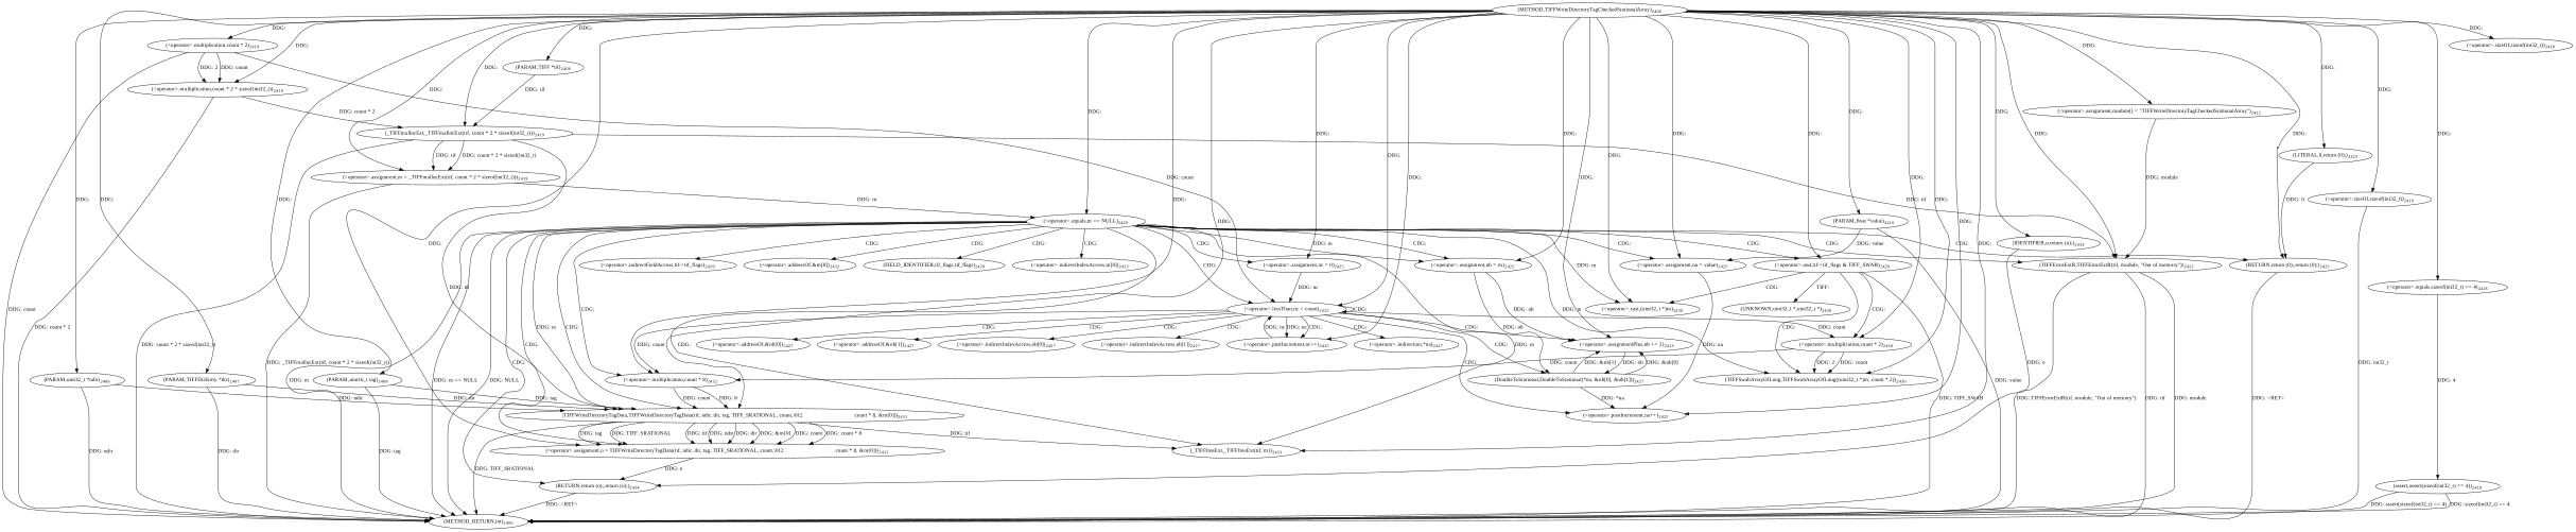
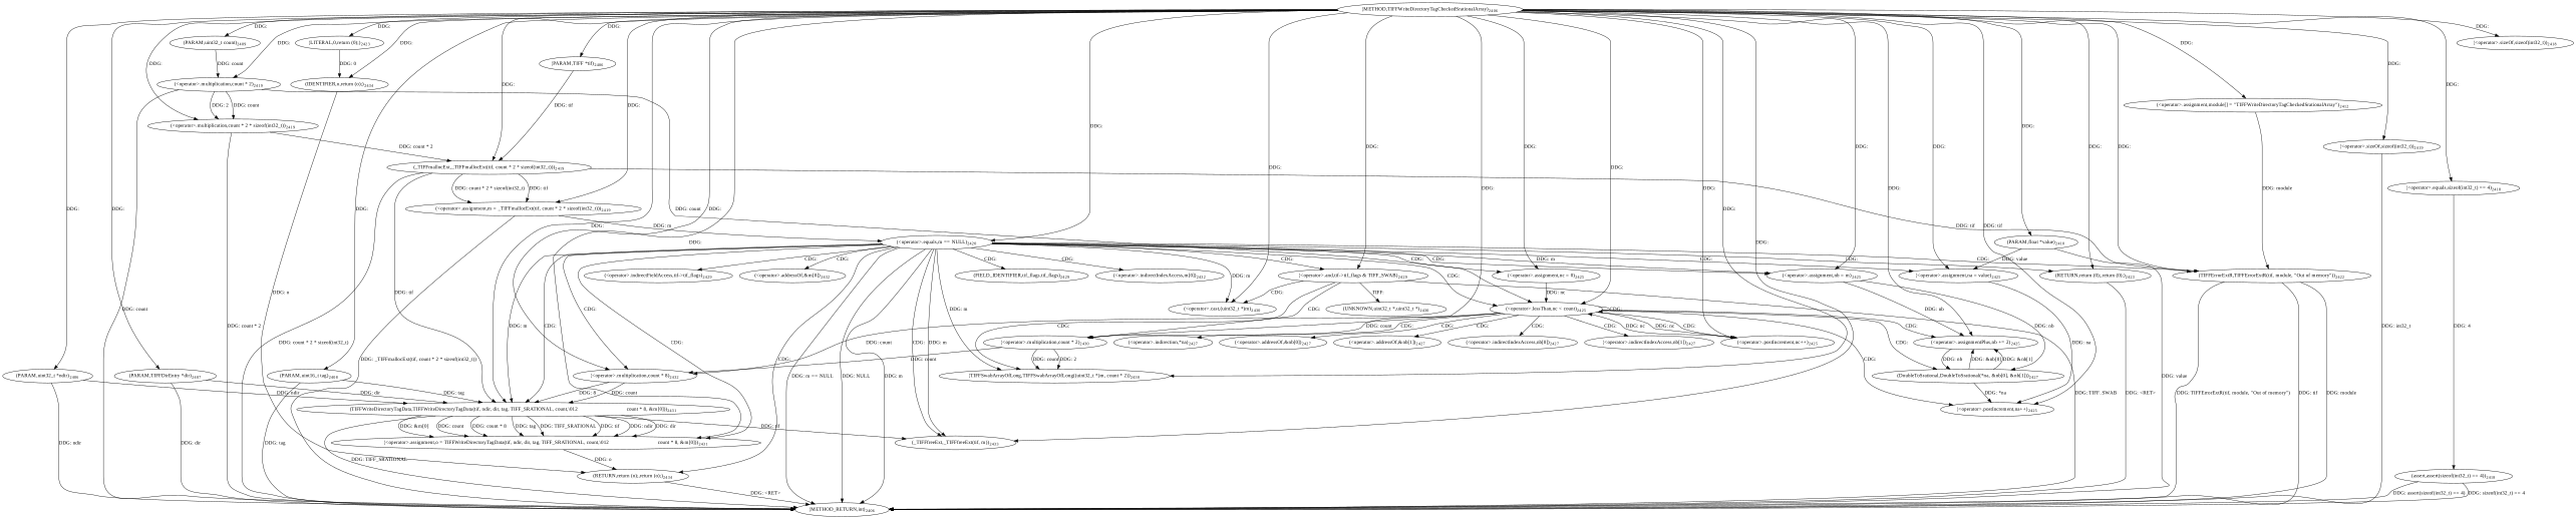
  digraph {
    fontname="Liberation Serif"
    node [fontname="Liberation Serif"]
    edge [fontname="Liberation Serif"]
    n1 [label=<(METHOD,TIFFWriteDirectoryTagCheckedSrationalArray)<SUB>2406</SUB>>]
    n2 [label=<(PARAM,TIFF *tif)<SUB>2406</SUB>>]
    n3 [label=<(PARAM,uint32_t *ndir)<SUB>2406</SUB>>]
    n4 [label=<(PARAM,TIFFDirEntry *dir)<SUB>2407</SUB>>]
    n5 [label=<(PARAM,uint16_t tag)<SUB>2408</SUB>>]
+   n6 [label=<(PARAM,uint32_t count)<SUB>2409</SUB>>]
    n7 [label=<(PARAM,float *value)<SUB>2410</SUB>>]
    n8 [label=<(&lt;operator&gt;.assignment,module[] = &quot;TIFFWriteDirectoryTagCheckedSrationalArray&quot;)<SUB>2412</SUB>>]
    n9 [label=<(&lt;operator&gt;.assignment,m = _TIFFmallocExt(tif, count * 2 * sizeof(int32_t)))<SUB>2419</SUB>>]
    n10 [label=<(&lt;operator&gt;.assignment,o = TIFFWriteDirectoryTagData(tif, ndir, dir, tag, TIFF_SRATIONAL, count,\012                                  count * 8, &amp;m[0]))<SUB>2431</SUB>>]
    n11 [label=<(_TIFFfreeExt,_TIFFfreeExt(tif, m))<SUB>2433</SUB>>]
    n12 [label=<(&lt;operator&gt;.equals,m == NULL)<SUB>2420</SUB>>]
    n13 [label=<(&lt;operator&gt;.lessThan,nc &lt; count)<SUB>2425</SUB>>]
    n14 [label=<(&lt;operator&gt;.and,tif-&gt;tif_flags &amp; TIFF_SWAB)<SUB>2429</SUB>>]
    n15 [label=<(IDENTIFIER,o,return (o);)<SUB>2434</SUB>>]
    n16 [label=<(&lt;operator&gt;.equals,sizeof(int32_t) == 4)<SUB>2418</SUB>>]
    n17 [label=<(_TIFFmallocExt,_TIFFmallocExt(tif, count * 2 * sizeof(int32_t)))<SUB>2419</SUB>>]
    n18 [label=<(TIFFErrorExtR,TIFFErrorExtR(tif, module, &quot;Out of memory&quot;))<SUB>2422</SUB>>]
    n19 [label=<(RETURN,return (0);,return (0);)<SUB>2423</SUB>>]
    n20 [label=<(&lt;operator&gt;.postIncrement,na++)<SUB>2425</SUB>>]
    n21 [label=<(&lt;operator&gt;.assignmentPlus,nb += 2)<SUB>2425</SUB>>]
    n22 [label=<(&lt;operator&gt;.postIncrement,nc++)<SUB>2425</SUB>>]
    n23 [label=<(TIFFSwabArrayOfLong,TIFFSwabArrayOfLong((uint32_t *)m, count * 2))<SUB>2430</SUB>>]
    n24 [label=<(TIFFWriteDirectoryTagData,TIFFWriteDirectoryTagData(tif, ndir, dir, tag, TIFF_SRATIONAL, count,\012                                  count * 8, &amp;m[0]))<SUB>2431</SUB>>]
    n25 [label=<(&lt;operator&gt;.sizeOf,sizeof(int32_t))<SUB>2418</SUB>>]
    n26 [label=<(&lt;operator&gt;.multiplication,count * 2 * sizeof(int32_t))<SUB>2419</SUB>>]
    n27 [label=<(LITERAL,0,return (0);)<SUB>2423</SUB>>]
    n28 [label=<(&lt;operator&gt;.assignment,na = value)<SUB>2425</SUB>>]
    n29 [label=<(&lt;operator&gt;.assignment,nb = m)<SUB>2425</SUB>>]
    n30 [label=<(&lt;operator&gt;.assignment,nc = 0)<SUB>2425</SUB>>]
    n31 [label=<(&lt;operator&gt;.multiplication,count * 8)<SUB>2432</SUB>>]
    n32 [label=<(&lt;operator&gt;.multiplication,count * 2)<SUB>2419</SUB>>]
    n33 [label=<(&lt;operator&gt;.sizeOf,sizeof(int32_t))<SUB>2419</SUB>>]
    n34 [label=<(&lt;operator&gt;.cast,(uint32_t *)m)<SUB>2430</SUB>>]
    n35 [label=<(&lt;operator&gt;.multiplication,count * 2)<SUB>2430</SUB>>]
    n36 [label=<(METHOD_RETURN,int)<SUB>2406</SUB>>]
    n37 [label=<(RETURN,return (o);,return (o);)<SUB>2434</SUB>>]
    n38 [label=<(&lt;operator&gt;.indirectFieldAccess,tif-&gt;tif_flags)<SUB>2429</SUB>>]
    n39 [label=<(&lt;operator&gt;.addressOf,&amp;m[0])<SUB>2432</SUB>>]
    n40 [label=<(FIELD_IDENTIFIER,tif_flags,tif_flags)<SUB>2429</SUB>>]
    n41 [label=<(&lt;operator&gt;.indirectIndexAccess,m[0])<SUB>2432</SUB>>]
    n42 [label=<(DoubleToSrational,DoubleToSrational(*na, &amp;nb[0], &amp;nb[1]))<SUB>2427</SUB>>]
    n43 [label=<(&lt;operator&gt;.indirection,*na)<SUB>2427</SUB>>]
    n44 [label=<(&lt;operator&gt;.addressOf,&amp;nb[0])<SUB>2427</SUB>>]
    n45 [label=<(&lt;operator&gt;.addressOf,&amp;nb[1])<SUB>2427</SUB>>]
    n46 [label=<(&lt;operator&gt;.indirectIndexAccess,nb[0])<SUB>2427</SUB>>]
    n47 [label=<(&lt;operator&gt;.indirectIndexAccess,nb[1])<SUB>2427</SUB>>]
    n48 [label=<(UNKNOWN,uint32_t *,uint32_t *)<SUB>2430</SUB>>]
    n49 [label=<(assert,assert(sizeof(int32_t) == 4))<SUB>2418</SUB>>]
    n1 -> n2 [label="DDG: "]
    n1 -> n3 [label="DDG: "]
    n1 -> n4 [label="DDG: "]
    n1 -> n5 [label="DDG: "]
+   n1 -> n6 [label="DDG: "]
    n1 -> n7 [label="DDG: "]
    n1 -> n8 [label="DDG: "]
    n1 -> n9 [label="DDG: "]
    n1 -> n10 [label="DDG: "]
    n1 -> n11 [label="DDG: "]
    n1 -> n12 [label="DDG: "]
    n1 -> n13 [label="DDG: "]
    n1 -> n14 [label="DDG: "]
    n1 -> n15 [label="DDG: "]
    n1 -> n16 [label="DDG: "]
    n1 -> n17 [label="DDG: "]
    n1 -> n18 [label="DDG: "]
    n1 -> n19 [label="DDG: "]
-   n1 -> n20 [label="DDG: "]
+   n1 -> n20 [label="DDG: tif"]
    n1 -> n21 [label="DDG: "]
    n1 -> n22 [label="DDG: "]
    n1 -> n23 [label="DDG: "]
    n1 -> n24 [label="DDG: "]
    n1 -> n25 [label="DDG: "]
    n1 -> n26 [label="DDG: "]
    n1 -> n27 [label="DDG: "]
    n1 -> n28 [label="DDG: "]
    n1 -> n29 [label="DDG: "]
    n1 -> n30 [label="DDG: "]
    n1 -> n31 [label="DDG: "]
    n1 -> n32 [label="DDG: "]
    n1 -> n33 [label="DDG: "]
    n1 -> n34 [label="DDG: "]
    n1 -> n35 [label="DDG: "]
    n2 -> n17 [label="DDG: tif"]
    n3 -> n24 [label="DDG: ndir"]
    n3 -> n36 [label="DDG: ndir"]
    n4 -> n24 [label="DDG: dir"]
    n4 -> n36 [label="DDG: dir"]
    n5 -> n24 [label="DDG: tag"]
    n5 -> n36 [label="DDG: tag"]
+   n6 -> n32 [label="DDG: count"]
    n7 -> n28 [label="DDG: value"]
    n7 -> n36 [label="DDG: value"]
    n8 -> n18 [label="DDG: module"]
    n9 -> n12 [label="DDG: m"]
    n9 -> n36 [label="DDG: _TIFFmallocExt(tif, count * 2 * sizeof(int32_t))"]
    n10 -> n37 [label="DDG: o"]
    n12 -> n10 [label="CDG: "]
    n12 -> n11 [label="DDG: m"]
    n12 -> n11 [label="CDG: "]
    n12 -> n13 [label="CDG: "]
    n12 -> n14 [label="CDG: "]
    n12 -> n18 [label="CDG: "]
    n12 -> n19 [label="CDG: "]
    n12 -> n23 [label="DDG: m"]
    n12 -> n24 [label="DDG: m"]
    n12 -> n24 [label="CDG: "]
    n12 -> n28 [label="CDG: "]
    n12 -> n29 [label="DDG: m"]
    n12 -> n29 [label="CDG: "]
    n12 -> n30 [label="CDG: "]
    n12 -> n31 [label="CDG: "]
    n12 -> n34 [label="DDG: m"]
    n12 -> n36 [label="DDG: m"]
    n12 -> n36 [label="DDG: m == NULL"]
    n12 -> n36 [label="DDG: NULL"]
    n12 -> n37 [label="CDG: "]
    n12 -> n38 [label="CDG: "]
    n12 -> n39 [label="CDG: "]
    n12 -> n40 [label="CDG: "]
    n12 -> n41 [label="CDG: "]
    n13 -> n13 [label="CDG: "]
    n13 -> n20 [label="CDG: "]
    n13 -> n21 [label="CDG: "]
    n13 -> n22 [label="DDG: nc"]
    n13 -> n22 [label="CDG: "]
    n13 -> n31 [label="DDG: count"]
    n13 -> n35 [label="DDG: count"]
    n13 -> n42 [label="CDG: "]
    n13 -> n43 [label="CDG: "]
    n13 -> n44 [label="CDG: "]
    n13 -> n45 [label="CDG: "]
    n13 -> n46 [label="CDG: "]
    n13 -> n47 [label="CDG: "]
    n14 -> n23 [label="CDG: "]
    n14 -> n34 [label="CDG: "]
    n14 -> n35 [label="CDG: "]
    n14 -> n36 [label="DDG: TIFF_SWAB"]
    n14 -> n48 [label="TIFF: "]
    n15 -> n37 [label="DDG: o"]
    n16 -> n49 [label="DDG: 4"]
    n17 -> n9 [label="DDG: tif"]
    n17 -> n9 [label="DDG: count * 2 * sizeof(int32_t)"]
    n17 -> n18 [label="DDG: tif"]
    n17 -> n24 [label="DDG: tif"]
    n17 -> n36 [label="DDG: count * 2 * sizeof(int32_t)"]
    n18 -> n36 [label="DDG: tif"]
    n18 -> n36 [label="DDG: module"]
    n18 -> n36 [label="DDG: TIFFErrorExtR(tif, module, &quot;Out of memory&quot;)"]
    n19 -> n36 [label="DDG: &lt;RET&gt;"]
    n21 -> n42 [label="DDG: nb"]
    n22 -> n13 [label="DDG: nc"]
    n24 -> n10 [label="DDG: ndir"]
    n24 -> n10 [label="DDG: dir"]
    n24 -> n10 [label="DDG: &amp;m[0]"]
    n24 -> n10 [label="DDG: count"]
    n24 -> n10 [label="DDG: count * 8"]
    n24 -> n10 [label="DDG: tag"]
    n24 -> n10 [label="DDG: TIFF_SRATIONAL"]
    n24 -> n10 [label="DDG: tif"]
    n24 -> n11 [label="DDG: tif"]
    n24 -> n36 [label="DDG: TIFF_SRATIONAL"]
    n26 -> n17 [label="DDG: count * 2"]
    n26 -> n36 [label="DDG: count * 2"]
-   n27 -> n19 [label="DDG: 0"]
+   n27 -> n15 [label="DDG: 0"]
    n28 -> n20 [label="DDG: na"]
    n29 -> n21 [label="DDG: nb"]
    n29 -> n42 [label="DDG: nb"]
    n30 -> n13 [label="DDG: nc"]
    n31 -> n24 [label="DDG: count"]
    n31 -> n24 [label="DDG: 8"]
    n32 -> n13 [label="DDG: count"]
    n32 -> n26 [label="DDG: count"]
    n32 -> n26 [label="DDG: 2"]
    n32 -> n36 [label="DDG: count"]
    n33 -> n36 [label="DDG: int32_t"]
    n35 -> n23 [label="DDG: count"]
    n35 -> n23 [label="DDG: 2"]
    n35 -> n31 [label="DDG: count"]
    n37 -> n36 [label="DDG: &lt;RET&gt;"]
    n42 -> n20 [label="DDG: *na"]
    n42 -> n21 [label="DDG: &amp;nb[0]"]
    n42 -> n21 [label="DDG: &amp;nb[1]"]
    n49 -> n36 [label="DDG: sizeof(int32_t) == 4"]
    n49 -> n36 [label="DDG: assert(sizeof(int32_t) == 4)"]
  }
